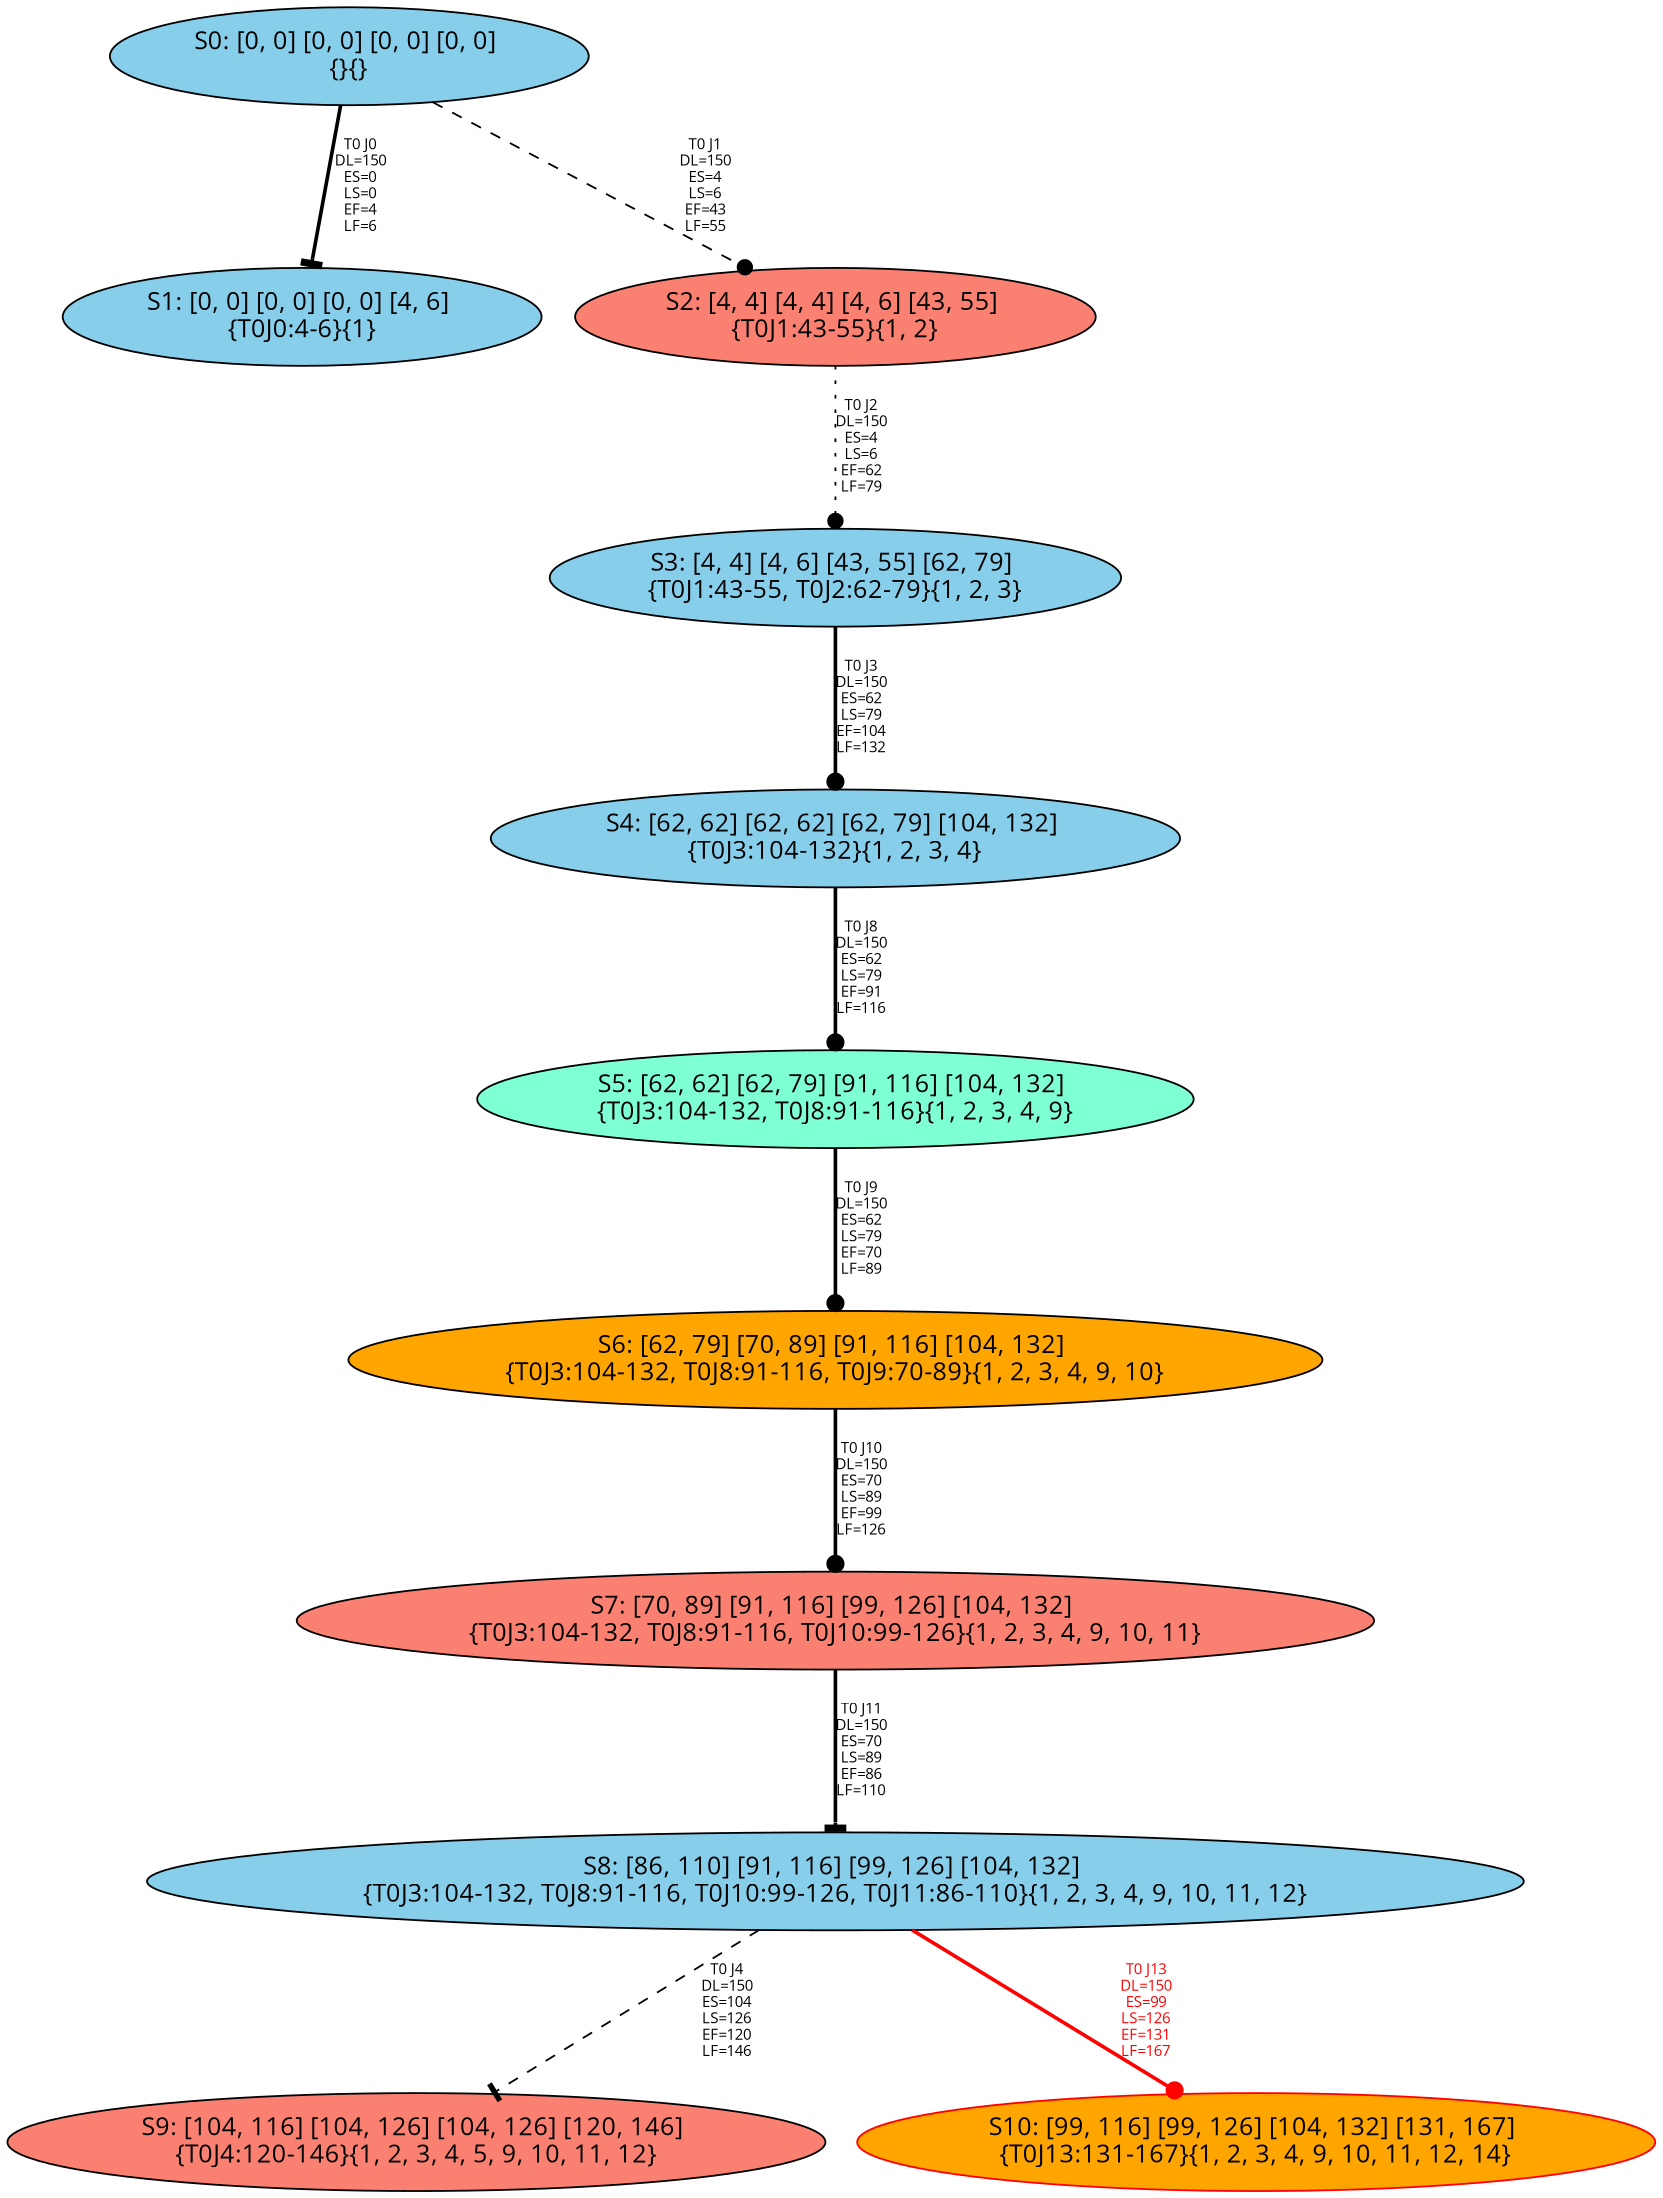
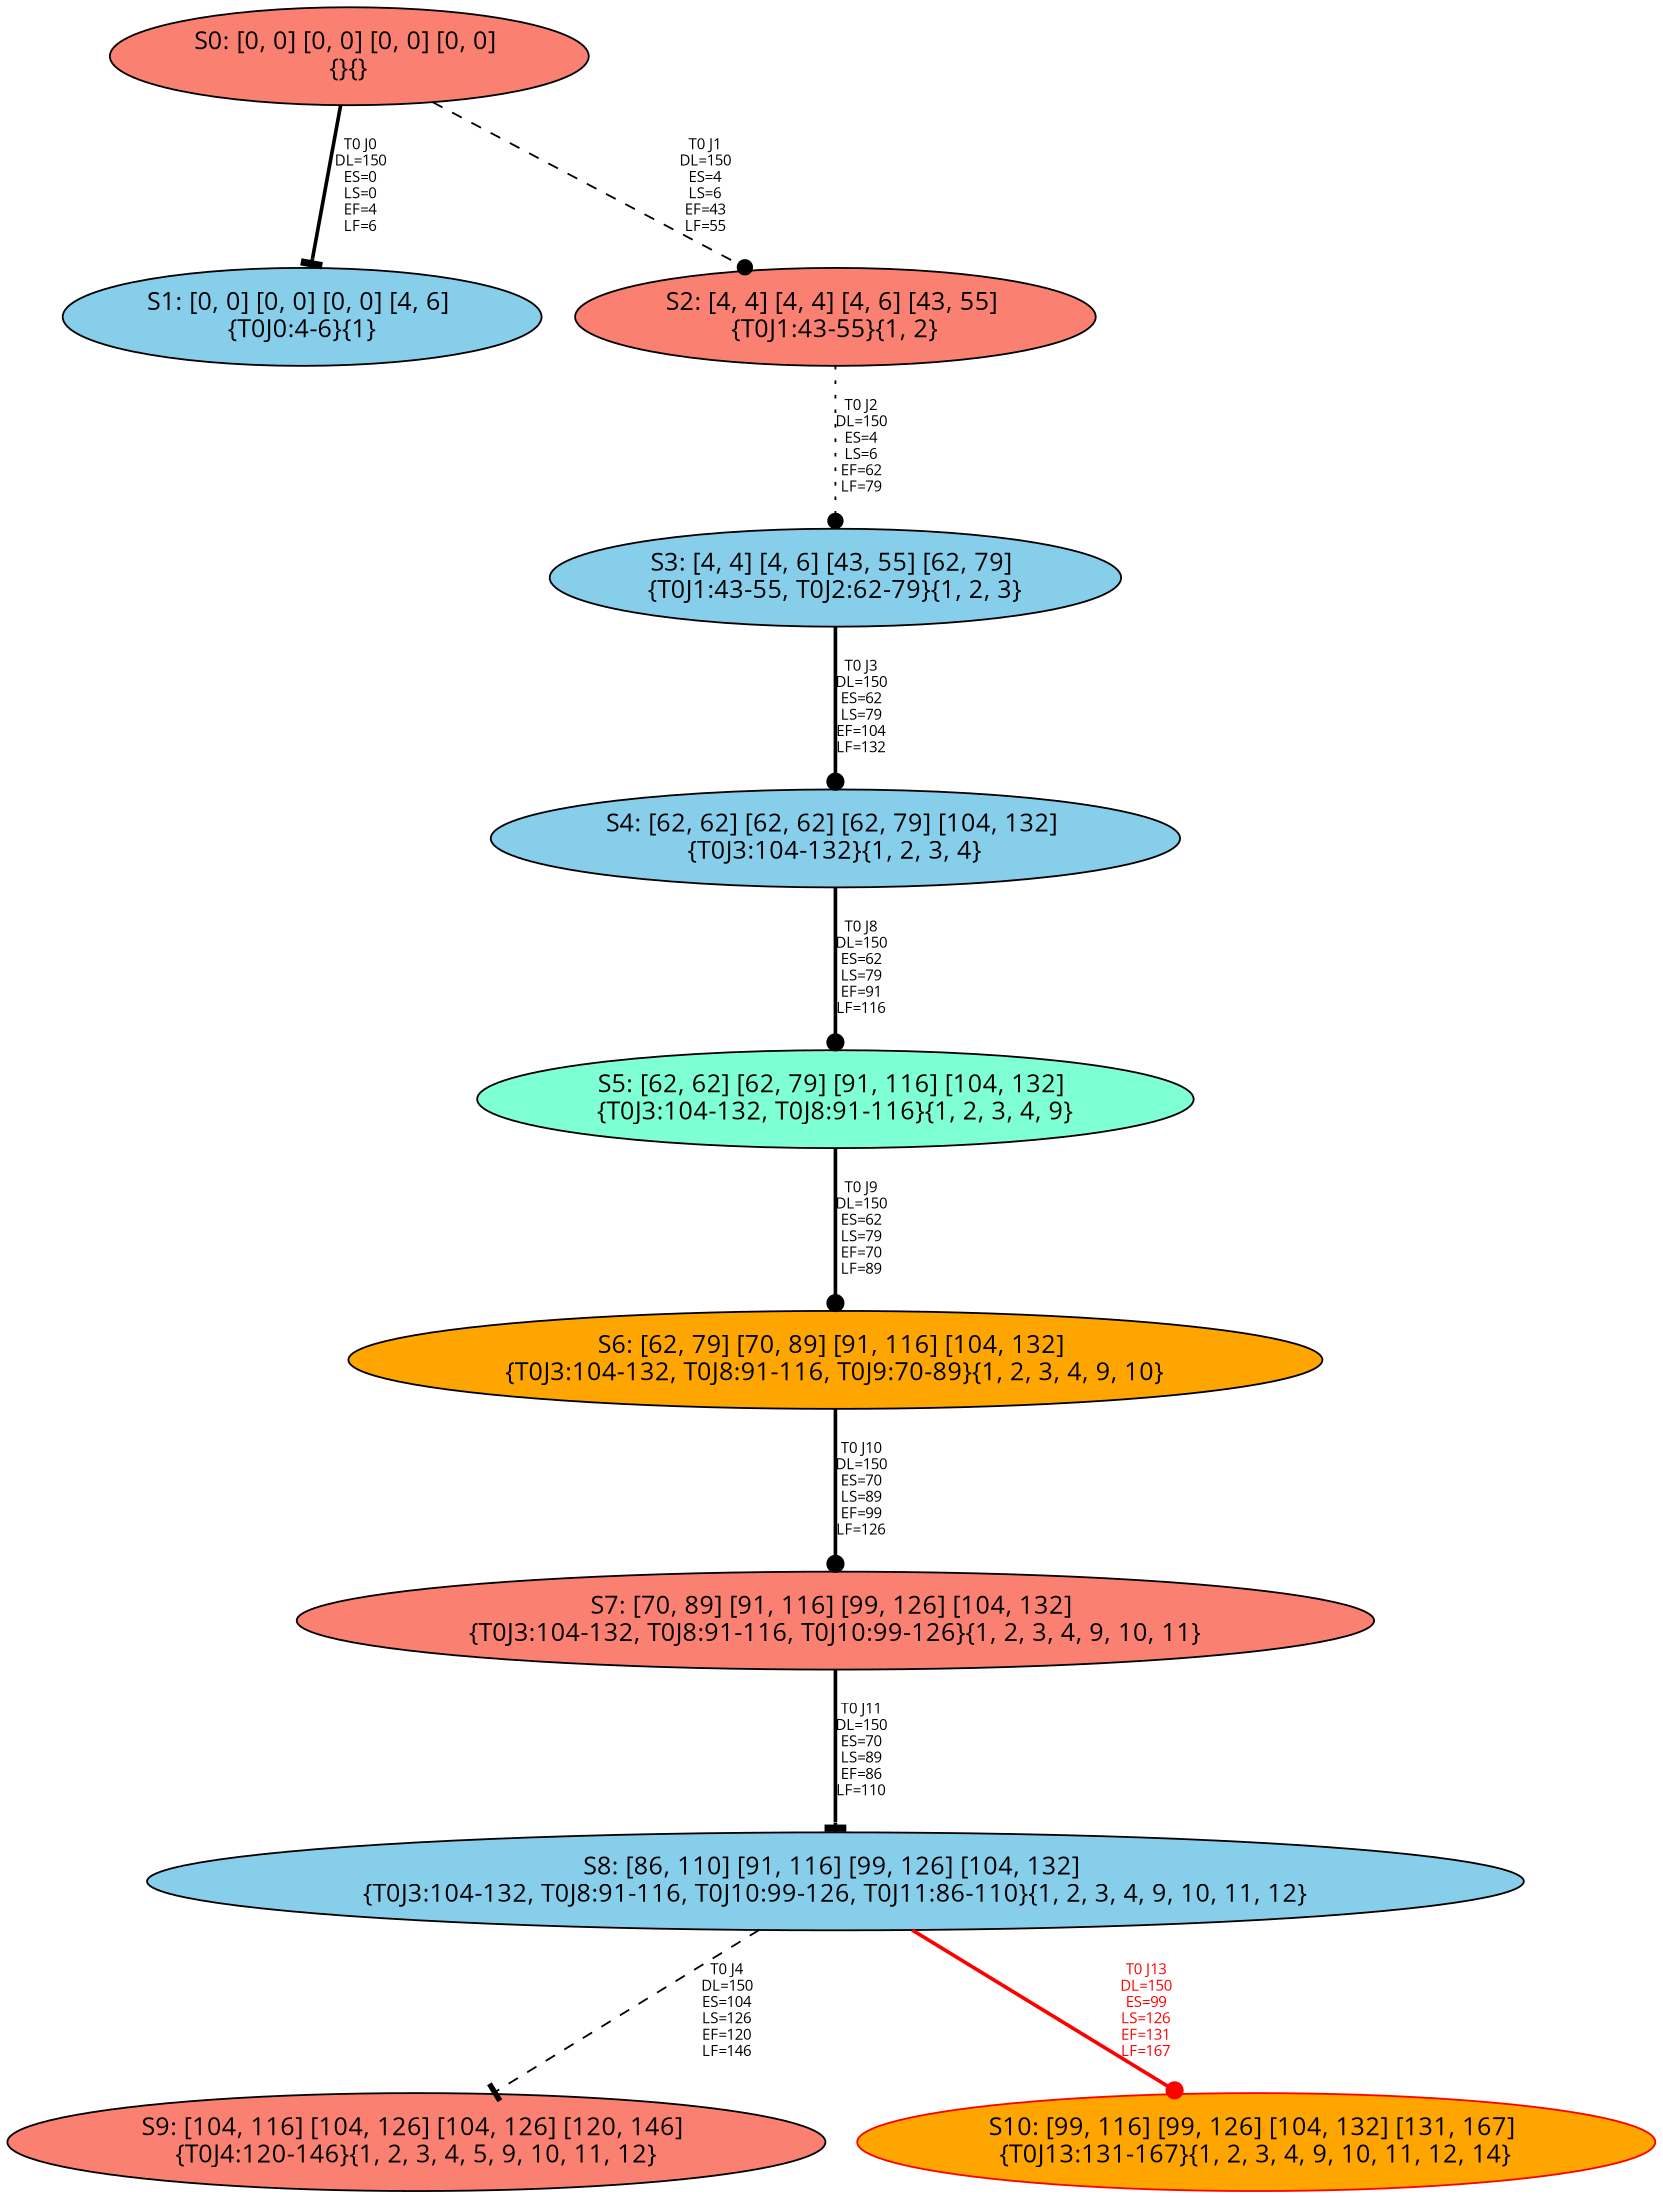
  digraph {
    fontname="Open Sans"
    node [fillcolor=skyblue fontname="Open Sans" style=filled]
    edge [arrowhead=dot fontname="Open Sans" fontsize=8 style=bold]
-   n1 [label="S0: [0, 0] [0, 0] [0, 0] [0, 0] \n{}{}"]
+   n1 [fillcolor=salmon label="S0: [0, 0] [0, 0] [0, 0] [0, 0] \n{}{}"]
    n2 [label="S1: [0, 0] [0, 0] [0, 0] [4, 6] \n{T0J0:4-6}{1}"]
    n3 [fillcolor=salmon label="S2: [4, 4] [4, 4] [4, 6] [43, 55] \n{T0J1:43-55}{1, 2}"]
    n4 [label="S3: [4, 4] [4, 6] [43, 55] [62, 79] \n{T0J1:43-55, T0J2:62-79}{1, 2, 3}"]
    n5 [label="S4: [62, 62] [62, 62] [62, 79] [104, 132] \n{T0J3:104-132}{1, 2, 3, 4}"]
    n6 [fillcolor=aquamarine label="S5: [62, 62] [62, 79] [91, 116] [104, 132] \n{T0J3:104-132, T0J8:91-116}{1, 2, 3, 4, 9}"]
    n7 [fillcolor=orange label="S6: [62, 79] [70, 89] [91, 116] [104, 132] \n{T0J3:104-132, T0J8:91-116, T0J9:70-89}{1, 2, 3, 4, 9, 10}"]
    n8 [fillcolor=salmon label="S7: [70, 89] [91, 116] [99, 126] [104, 132] \n{T0J3:104-132, T0J8:91-116, T0J10:99-126}{1, 2, 3, 4, 9, 10, 11}"]
    n9 [label="S8: [86, 110] [91, 116] [99, 126] [104, 132] \n{T0J3:104-132, T0J8:91-116, T0J10:99-126, T0J11:86-110}{1, 2, 3, 4, 9, 10, 11, 12}"]
    n10 [fillcolor=salmon label="S9: [104, 116] [104, 126] [104, 126] [120, 146] \n{T0J4:120-146}{1, 2, 3, 4, 5, 9, 10, 11, 12}"]
    n11 [color=Red fillcolor=orange label="S10: [99, 116] [99, 126] [104, 132] [131, 167] \n{T0J13:131-167}{1, 2, 3, 4, 9, 10, 11, 12, 14}"]
    n1 -> n2 [arrowhead=tee label="T0 J0\nDL=150\nES=0\nLS=0\nEF=4\nLF=6"]
    n1 -> n3 [label="T0 J1\nDL=150\nES=4\nLS=6\nEF=43\nLF=55" style=dashed]
    n3 -> n4 [label="T0 J2\nDL=150\nES=4\nLS=6\nEF=62\nLF=79" style=dotted]
    n4 -> n5 [label="T0 J3\nDL=150\nES=62\nLS=79\nEF=104\nLF=132"]
    n5 -> n6 [label="T0 J8\nDL=150\nES=62\nLS=79\nEF=91\nLF=116"]
    n6 -> n7 [label="T0 J9\nDL=150\nES=62\nLS=79\nEF=70\nLF=89"]
    n7 -> n8 [label="T0 J10\nDL=150\nES=70\nLS=89\nEF=99\nLF=126"]
    n8 -> n9 [arrowhead=tee label="T0 J11\nDL=150\nES=70\nLS=89\nEF=86\nLF=110"]
    n9 -> n10 [arrowhead=tee label="T0 J4\nDL=150\nES=104\nLS=126\nEF=120\nLF=146" style=dashed]
    n9 -> n11 [color=Red fontcolor=Red label="T0 J13\nDL=150\nES=99\nLS=126\nEF=131\nLF=167"]
  }
